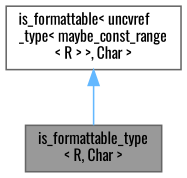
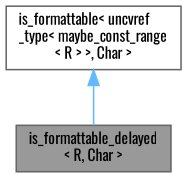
  digraph {
    fontname=Oswald
    node [color=gray40 fontname=Oswald fontsize=10 shape=box style=filled]
-   n1 [fillcolor=grey60 fontcolor=black height=0.2 label="is_formattable_type\l\< R, Char \>" width=0.4]
+   n1 [fillcolor=grey60 fontcolor=black height=0.2 label="is_formattable_delayed\l\< R, Char \>" width=0.4]
    n2 [fillcolor=white height=0.2 label="is_formattable\< uncvref\l_type\< maybe_const_range\l\< R \> \>, Char \>" width=0.4]
    n2 -> n1 [color=steelblue1 dir=back fontname=Oswald fontsize=10 labelfontname=Helvetica labelfontsize=10 style=solid]
  }
